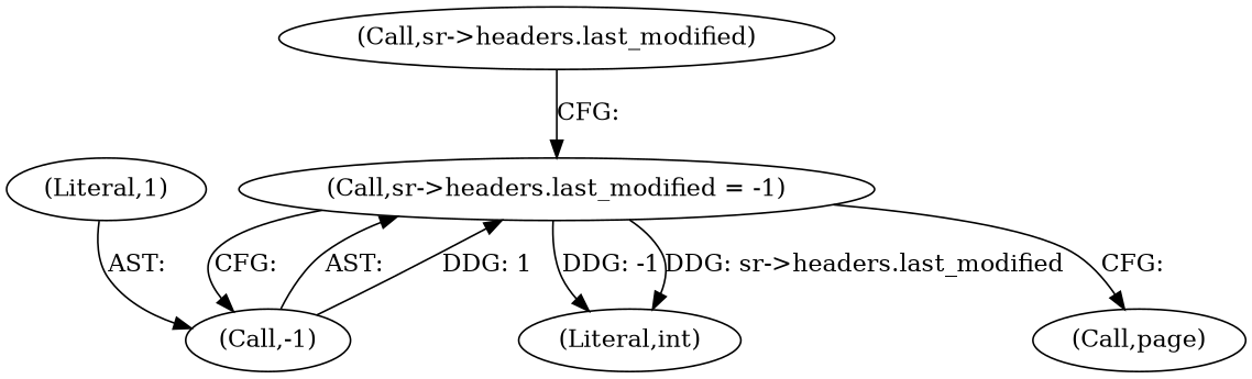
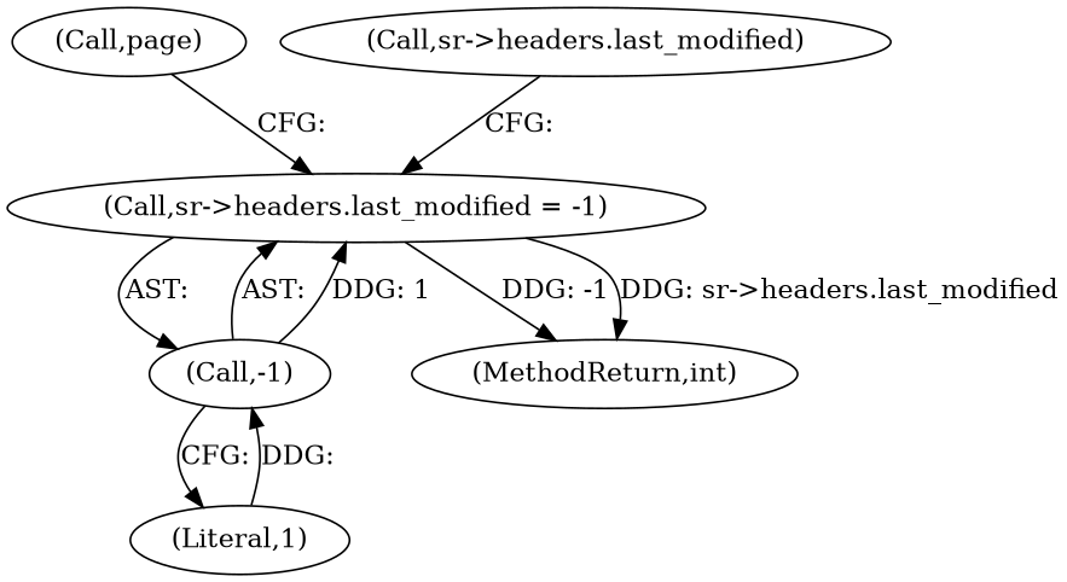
  digraph {
    n1 [label="(Call,sr->headers.last_modified = -1)"]
    n2 [label="(Call,-1)"]
-   n3 [label="(Literal,int)"]
+   n3 [label="(MethodReturn,int)"]
    n4 [label="(Literal,1)"]
    n5 [label="(Call,page)"]
    n6 [label="(Call,sr->headers.last_modified)"]
-   n1 -> n2 [label="CFG: "]
+   n1 -> n2 [label="AST: "]
    n1 -> n3 [label="DDG: -1"]
    n1 -> n3 [label="DDG: sr->headers.last_modified"]
    n2 -> n1 [label="AST: "]
    n2 -> n1 [label="DDG: 1"]
-   n4 -> n2 [label="AST: "]
-   n1 -> n5 [label="CFG: "]
+   n2 -> n4 [label="CFG: "]
+   n4 -> n2 [label="DDG: "]
+   n5 -> n1 [label="CFG: "]
    n6 -> n1 [label="CFG: "]
  }
